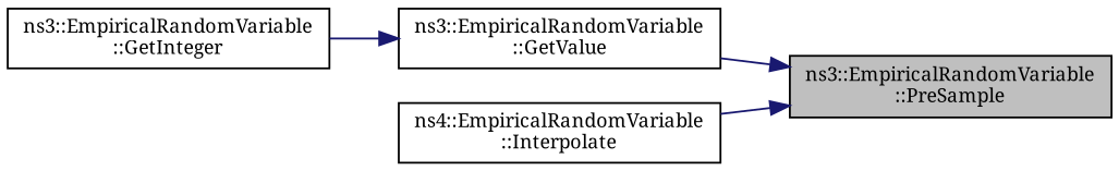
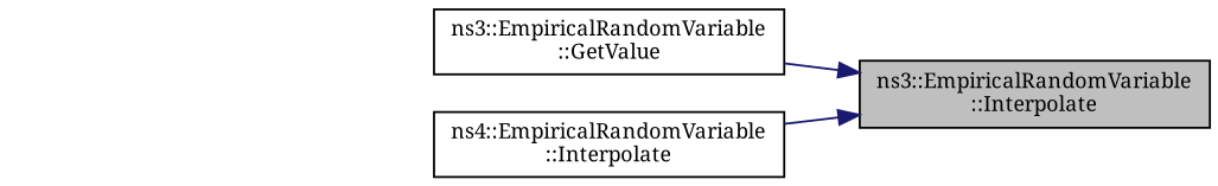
  digraph {
    fontname="Noto Serif"
    rankdir=RL
    node [color=black fillcolor=white fontname="Noto Serif" fontsize=10 shape=record style=filled]
    edge [color=midnightblue dir=back fontname="Noto Serif" fontsize=10 labelfontname=Helvetica labelfontsize=10 style=solid]
-   n1 [fillcolor=grey75 fontcolor=black height=0.2 label="ns3::EmpiricalRandomVariable\l::PreSample" width=0.4]
+   n1 [fillcolor=grey75 fontcolor=black height=0.2 label="ns3::EmpiricalRandomVariable\l::Interpolate" width=0.4]
    n2 [height=0.2 label="ns3::EmpiricalRandomVariable\l::GetValue" width=0.4]
    n3 [height=0.2 label="ns4::EmpiricalRandomVariable\l::Interpolate" width=0.4]
-   n4 [height=0.2 label="ns3::EmpiricalRandomVariable\l::GetInteger" width=0.4]
    n1 -> n2
    n1 -> n3
-   n2 -> n4
  }
